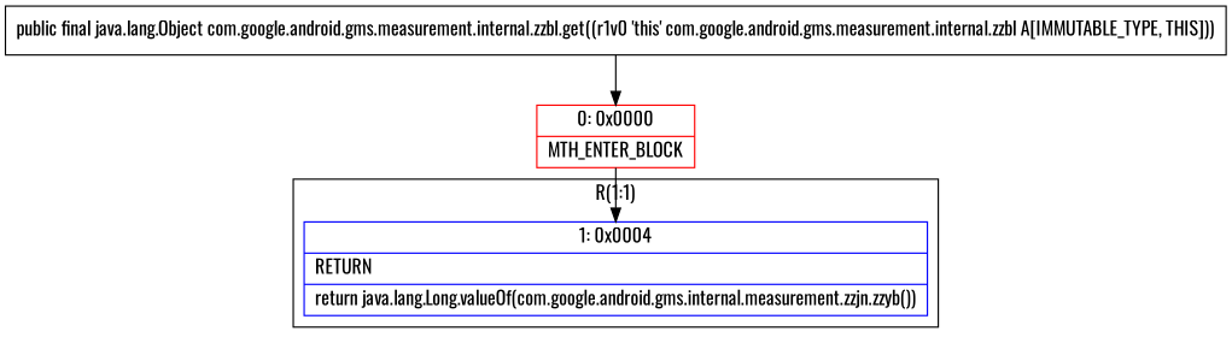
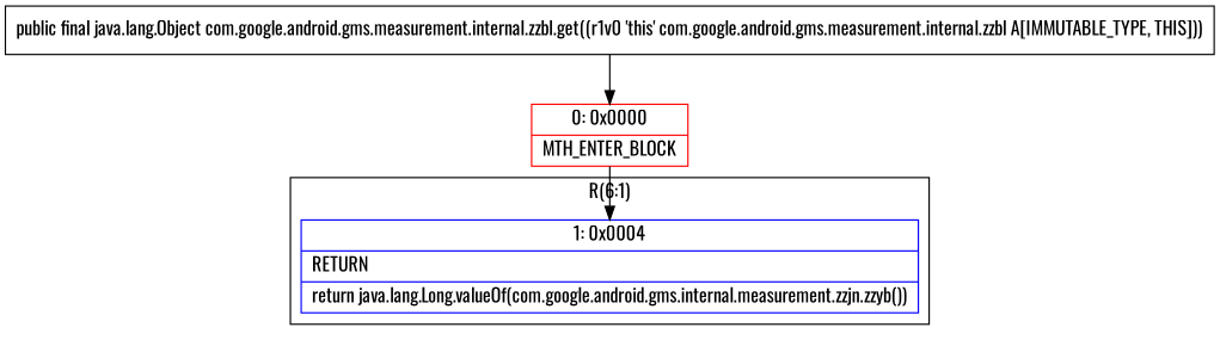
  digraph {
    fontname=Oswald
    node [shape=record fontname=Oswald]
    edge [fontname=Oswald]
    n1 [color=blue label="{1\:\ 0x0004|RETURN\l|return java.lang.Long.valueOf(com.google.android.gms.internal.measurement.zzjn.zzyb())\l}"]
    n2 [color=red label="{0\:\ 0x0000|MTH_ENTER_BLOCK\l}"]
    n3 [label="{public final java.lang.Object com.google.android.gms.measurement.internal.zzbl.get((r1v0 'this' com.google.android.gms.measurement.internal.zzbl A[IMMUTABLE_TYPE, THIS])) }"]
    subgraph cluster_1 {
-     label="R(1:1)"
+     label="R(6:1)"
      n1
    }
    n2 -> n1
    n3 -> n2
  }
